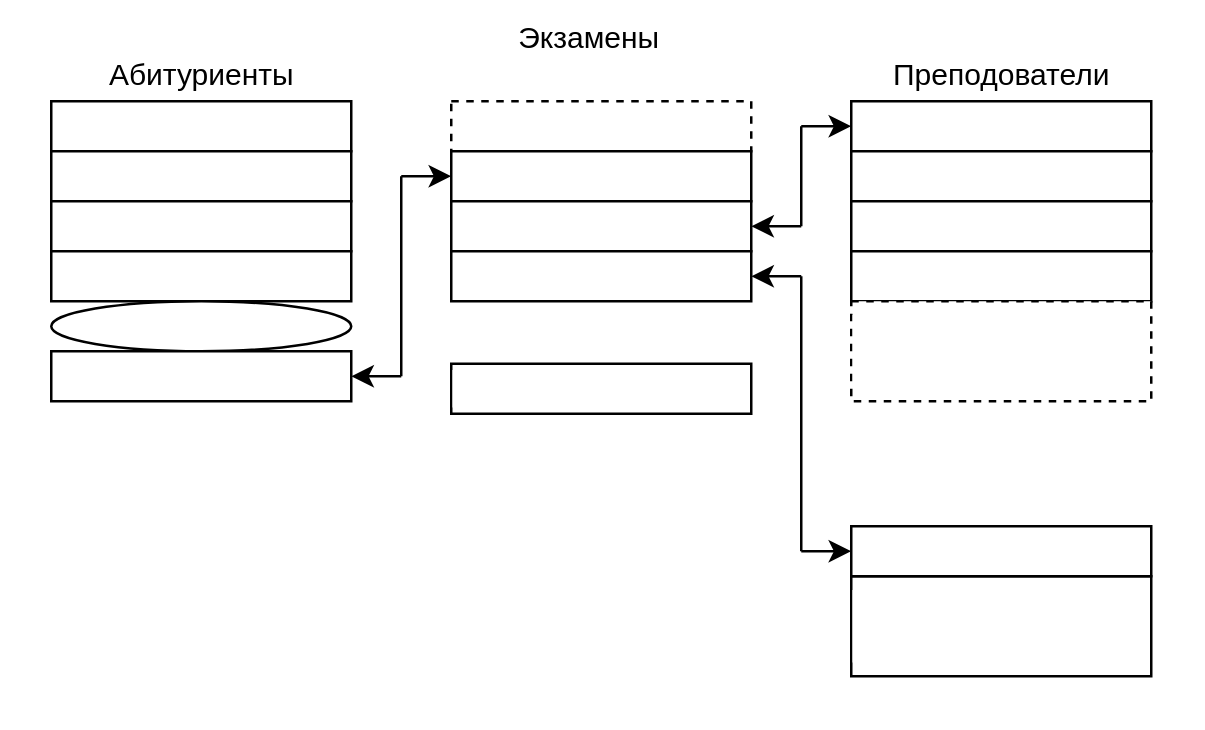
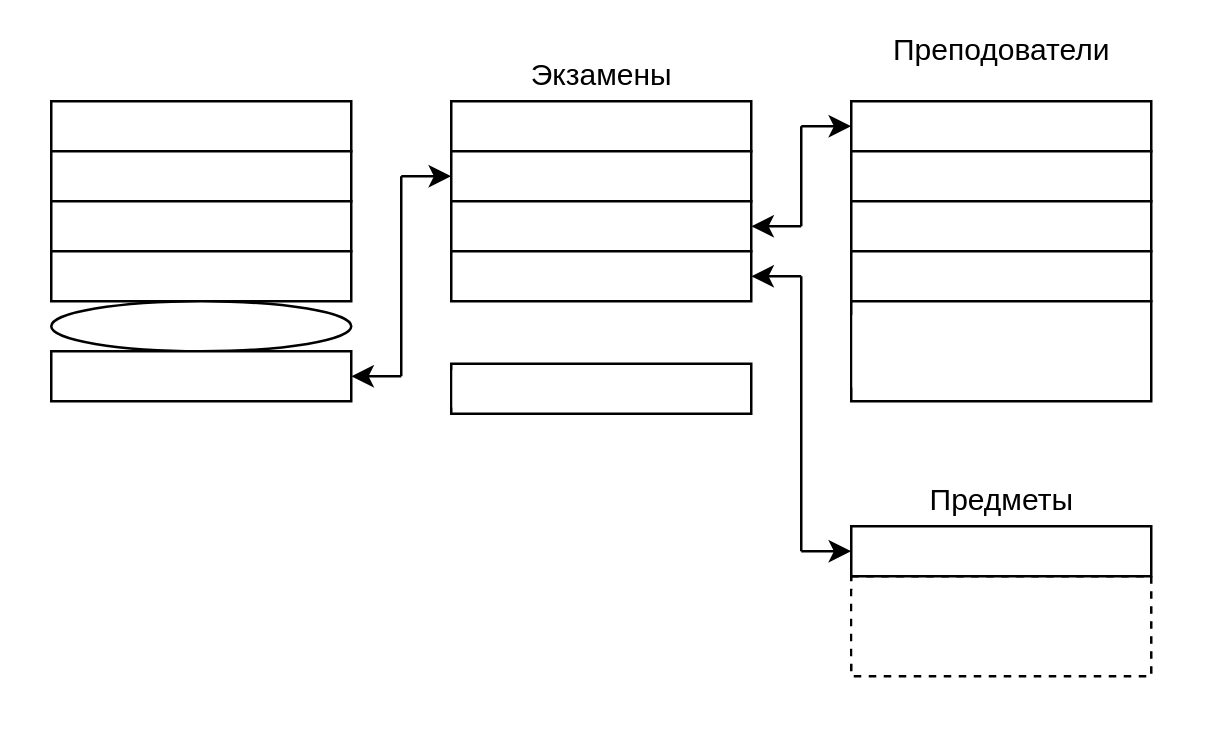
  <mxCell id="0" />
  <mxCell id="1" parent="0" />
  <mxCell id="2" value="Фамилия" style="rounded=0;whiteSpace=wrap;html=1;strokeColor=default;labelBackgroundColor=default;fontColor=white;fillColor=default;" parent="1" vertex="1"><mxGeometry x="20" y="40" width="120" height="20" as="geometry" /></mxCell>
- <mxCell id="3" value="Абитуриенты" style="text;html=1;align=center;verticalAlign=middle;resizable=0;points=[];autosize=1;strokeColor=none;fillColor=none;fontColor=default;" parent="1" vertex="1"><mxGeometry x="35" y="20" width="90" height="20" as="geometry" /></mxCell>
  <mxCell id="4" value="Имя" style="rounded=0;whiteSpace=wrap;html=1;strokeColor=default;labelBackgroundColor=default;fontColor=white;fillColor=default;" parent="1" vertex="1"><mxGeometry x="20" y="60" width="120" height="20" as="geometry" /></mxCell>
  <mxCell id="5" value="Отчество" style="rounded=0;whiteSpace=wrap;html=1;strokeColor=default;labelBackgroundColor=default;fontColor=white;fillColor=default;" parent="1" vertex="1"><mxGeometry x="20" y="80" width="120" height="20" as="geometry" /></mxCell>
  <mxCell id="6" value="Адрес&lt;span style=&quot;font-family: monospace; font-size: 0px;&quot;&gt;%3CmxGraphModel%3E%3Croot%3E%3CmxCell%20id%3D%220%22%2F%3E%3CmxCell%20id%3D%221%22%20parent%3D%220%22%2F%3E%3CmxCell%20id%3D%222%22%20value%3D%22%D0%A4%D0%B0%D0%BC%D0%B8%D0%BB%D0%B8%D1%8F%22%20style%3D%22rounded%3D0%3BwhiteSpace%3Dwrap%3Bhtml%3D1%3BstrokeColor%3Ddefault%3BlabelBackgroundColor%3Ddefault%3BfontColor%3Ddefault%3BfillColor%3Ddefault%3B%22%20vertex%3D%221%22%20parent%3D%221%22%3E%3CmxGeometry%20x%3D%22-720%22%20y%3D%2280%22%20width%3D%22120%22%20height%3D%2220%22%20as%3D%22geometry%22%2F%3E%3C%2FmxCell%3E%3C%2Froot%3E%3C%2FmxGraphModel%3E&lt;/span&gt;" style="rounded=0;whiteSpace=wrap;html=1;strokeColor=default;labelBackgroundColor=default;fontColor=white;fillColor=default;" parent="1" vertex="1"><mxGeometry x="20" y="100" width="120" height="20" as="geometry" /></mxCell>
  <mxCell id="7" value="Номер тел." style="ellipse;whiteSpace=wrap;html=1;strokeColor=default;labelBackgroundColor=default;fontColor=white;fillColor=default;" parent="1" vertex="1"><mxGeometry x="20" y="120" width="120" height="20" as="geometry" /></mxCell>
  <mxCell id="8" value="Код абитуриента" style="rounded=0;whiteSpace=wrap;html=1;strokeColor=default;labelBackgroundColor=default;fontColor=white;fillColor=default;" parent="1" vertex="1"><mxGeometry x="20" y="140" width="120" height="20" as="geometry" /></mxCell>
- <mxCell id="9" value="Код экзамена" style="rounded=0;whiteSpace=wrap;html=1;strokeColor=default;labelBackgroundColor=default;fontColor=white;fillColor=default;dashed=1;" parent="1" vertex="1"><mxGeometry x="180" y="40" width="120" height="20" as="geometry" /></mxCell>
+ <mxCell id="9" value="Код экзамена" style="rounded=0;whiteSpace=wrap;html=1;strokeColor=default;labelBackgroundColor=default;fontColor=white;fillColor=default;" parent="1" vertex="1"><mxGeometry x="180" y="40" width="120" height="20" as="geometry" /></mxCell>
  <mxCell id="10" value="Код абитуриента" style="rounded=0;whiteSpace=wrap;html=1;strokeColor=default;labelBackgroundColor=default;fontColor=white;fillColor=default;" parent="1" vertex="1"><mxGeometry x="180" y="60" width="120" height="20" as="geometry" /></mxCell>
  <mxCell id="11" value="Код преподователя" style="rounded=0;whiteSpace=wrap;html=1;strokeColor=default;labelBackgroundColor=default;fontColor=white;fillColor=default;" parent="1" vertex="1"><mxGeometry x="180" y="80" width="120" height="20" as="geometry" /></mxCell>
  <mxCell id="12" value="Код предмета" style="rounded=0;whiteSpace=wrap;html=1;strokeColor=default;labelBackgroundColor=default;fontColor=white;fillColor=default;" parent="1" vertex="1"><mxGeometry x="180" y="100" width="120" height="20" as="geometry" /></mxCell>
  <mxCell id="13" value="Дата сдачи экзамена" style="rounded=0;whiteSpace=wrap;html=1;strokeColor=default;labelBackgroundColor=default;fontColor=white;fillColor=default;" parent="1" vertex="1"><mxGeometry x="180" y="145" width="120" height="20" as="geometry" /></mxCell>
- <mxCell id="14" value="Экзамены" style="text;html=1;align=center;verticalAlign=middle;resizable=0;points=[];autosize=1;strokeColor=none;fillColor=none;fontColor=default;" parent="1" vertex="1"><mxGeometry x="200" y="5" width="70" height="20" as="geometry" /></mxCell>
+ <mxCell id="14" value="Экзамены" style="text;html=1;align=center;verticalAlign=middle;resizable=0;points=[];autosize=1;strokeColor=none;fillColor=none;fontColor=default;" parent="1" vertex="1"><mxGeometry x="205" y="20" width="70" height="20" as="geometry" /></mxCell>
  <mxCell id="15" value="Код преподователя" style="rounded=0;whiteSpace=wrap;html=1;strokeColor=default;labelBackgroundColor=default;fontColor=white;fillColor=default;" parent="1" vertex="1"><mxGeometry x="340" y="40" width="120" height="20" as="geometry" /></mxCell>
  <mxCell id="16" value="Фамилия" style="rounded=0;whiteSpace=wrap;html=1;strokeColor=default;labelBackgroundColor=default;fontColor=white;fillColor=default;" parent="1" vertex="1"><mxGeometry x="340" y="60" width="120" height="20" as="geometry" /></mxCell>
  <mxCell id="17" value="Имя" style="rounded=0;whiteSpace=wrap;html=1;strokeColor=default;labelBackgroundColor=default;fontColor=white;fillColor=default;" parent="1" vertex="1"><mxGeometry x="340" y="80" width="120" height="20" as="geometry" /></mxCell>
  <mxCell id="18" value="Отчество" style="rounded=0;whiteSpace=wrap;html=1;strokeColor=default;labelBackgroundColor=default;fontColor=white;fillColor=default;" parent="1" vertex="1"><mxGeometry x="340" y="100" width="120" height="20" as="geometry" /></mxCell>
- <mxCell id="19" value="Оплата за приём экзамена" style="rounded=0;whiteSpace=wrap;html=1;strokeColor=default;labelBackgroundColor=default;fontColor=white;fillColor=default;dashed=1;" parent="1" vertex="1"><mxGeometry x="340" y="120" width="120" height="40" as="geometry" /></mxCell>
- <mxCell id="20" value="Преподователи" style="text;html=1;align=center;verticalAlign=middle;resizable=0;points=[];autosize=1;strokeColor=none;fillColor=none;fontColor=default;" parent="1" vertex="1"><mxGeometry x="350" y="20" width="100" height="20" as="geometry" /></mxCell>
- <mxCell id="21" value="Наименование предмета" style="rounded=0;whiteSpace=wrap;html=1;strokeColor=default;labelBackgroundColor=default;fontColor=white;fillColor=default;" parent="1" vertex="1"><mxGeometry x="340" y="230" width="120" height="40" as="geometry" /></mxCell>
+ <mxCell id="19" value="Оплата за приём экзамена" style="rounded=0;whiteSpace=wrap;html=1;strokeColor=default;labelBackgroundColor=default;fontColor=white;fillColor=default;" parent="1" vertex="1"><mxGeometry x="340" y="120" width="120" height="40" as="geometry" /></mxCell>
+ <mxCell id="20" value="Преподователи" style="text;html=1;align=center;verticalAlign=middle;resizable=0;points=[];autosize=1;strokeColor=none;fillColor=none;fontColor=default;" parent="1" vertex="1"><mxGeometry x="350" y="10" width="100" height="20" as="geometry" /></mxCell>
+ <mxCell id="21" value="Наименование предмета" style="rounded=0;whiteSpace=wrap;html=1;strokeColor=default;labelBackgroundColor=default;fontColor=white;fillColor=default;dashed=1;" parent="1" vertex="1"><mxGeometry x="340" y="230" width="120" height="40" as="geometry" /></mxCell>
  <mxCell id="22" value="Код предмета" style="rounded=0;whiteSpace=wrap;html=1;strokeColor=default;labelBackgroundColor=default;fontColor=white;fillColor=default;" parent="1" vertex="1"><mxGeometry x="340" y="210" width="120" height="20" as="geometry" /></mxCell>
+ <mxCell id="23" value="Предметы" style="text;html=1;align=center;verticalAlign=middle;resizable=0;points=[];autosize=1;strokeColor=none;fillColor=none;fontColor=default;" parent="1" vertex="1"><mxGeometry x="365" y="190" width="70" height="20" as="geometry" /></mxCell>
  <mxCell id="24" value="" style="endArrow=classic;html=1;entryX=0;entryY=0.5;entryDx=0;entryDy=0;" parent="1" target="10" edge="1"><mxGeometry width="50" height="50" relative="1" as="geometry"><mxPoint x="160" y="70" as="sourcePoint" /><mxPoint x="180" y="60" as="targetPoint" /></mxGeometry></mxCell>
  <mxCell id="25" value="" style="endArrow=none;html=1;" parent="1" edge="1"><mxGeometry width="50" height="50" relative="1" as="geometry"><mxPoint x="160" y="150" as="sourcePoint" /><mxPoint x="160" y="70" as="targetPoint" /></mxGeometry></mxCell>
  <mxCell id="26" value="" style="endArrow=classic;html=1;entryX=1;entryY=0.5;entryDx=0;entryDy=0;" parent="1" target="8" edge="1"><mxGeometry width="50" height="50" relative="1" as="geometry"><mxPoint x="160" y="150" as="sourcePoint" /><mxPoint x="210" y="70" as="targetPoint" /></mxGeometry></mxCell>
  <mxCell id="27" value="" style="endArrow=none;html=1;" parent="1" edge="1"><mxGeometry width="50" height="50" relative="1" as="geometry"><mxPoint x="320" y="90" as="sourcePoint" /><mxPoint x="320" y="50" as="targetPoint" /></mxGeometry></mxCell>
  <mxCell id="28" value="" style="endArrow=classic;html=1;entryX=0;entryY=0.5;entryDx=0;entryDy=0;" parent="1" target="15" edge="1"><mxGeometry width="50" height="50" relative="1" as="geometry"><mxPoint x="320" y="50" as="sourcePoint" /><mxPoint x="370" y="130" as="targetPoint" /></mxGeometry></mxCell>
  <mxCell id="29" value="" style="endArrow=classic;html=1;entryX=1;entryY=0.5;entryDx=0;entryDy=0;" parent="1" target="11" edge="1"><mxGeometry width="50" height="50" relative="1" as="geometry"><mxPoint x="320" y="90" as="sourcePoint" /><mxPoint x="370" y="130" as="targetPoint" /></mxGeometry></mxCell>
  <mxCell id="30" value="" style="endArrow=classic;html=1;entryX=1;entryY=0.5;entryDx=0;entryDy=0;" parent="1" target="12" edge="1"><mxGeometry width="50" height="50" relative="1" as="geometry"><mxPoint x="320" y="110" as="sourcePoint" /><mxPoint x="370" y="130" as="targetPoint" /></mxGeometry></mxCell>
  <mxCell id="31" value="" style="endArrow=classic;html=1;entryX=0;entryY=0.5;entryDx=0;entryDy=0;" parent="1" target="22" edge="1"><mxGeometry width="50" height="50" relative="1" as="geometry"><mxPoint x="320" y="220" as="sourcePoint" /><mxPoint x="370" y="130" as="targetPoint" /></mxGeometry></mxCell>
  <mxCell id="32" value="" style="endArrow=none;html=1;" parent="1" edge="1"><mxGeometry width="50" height="50" relative="1" as="geometry"><mxPoint x="320" y="220" as="sourcePoint" /><mxPoint x="320" y="110" as="targetPoint" /></mxGeometry></mxCell>
